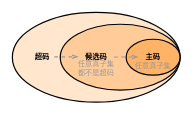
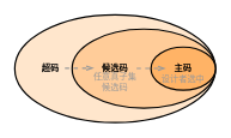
  <mxCell id="0" />
  <mxCell id="1" parent="0" />
  <mxCell id="2" value="" style="ellipse;whiteSpace=wrap;html=1;strokeWidth=2;fillColor=#FFE6CC;" parent="1" vertex="1"><mxGeometry x="20" y="20" width="280" height="150" as="geometry" /></mxCell>
  <mxCell id="3" value="" style="ellipse;whiteSpace=wrap;html=1;strokeWidth=2;fillColor=#FFCC99;" parent="1" vertex="1"><mxGeometry x="100" y="40" width="200" height="110" as="geometry" /></mxCell>
  <mxCell id="4" value="" style="ellipse;whiteSpace=wrap;html=1;strokeWidth=2;fillColor=#FFB366;" parent="1" vertex="1"><mxGeometry x="210" y="65" width="90" height="60" as="geometry" /></mxCell>
  <mxCell id="5" value="&lt;b&gt;超码&lt;/b&gt;" style="text;html=1;strokeColor=none;fillColor=none;align=center;verticalAlign=middle;whiteSpace=wrap;rounded=0;" parent="1" vertex="1"><mxGeometry x="40" y="80" width="60" height="30" as="geometry" /></mxCell>
  <mxCell id="6" value="&lt;b&gt;候选码&lt;/b&gt;" style="text;html=1;strokeColor=none;fillColor=none;align=center;verticalAlign=middle;whiteSpace=wrap;rounded=0;" parent="1" vertex="1"><mxGeometry x="130" y="80" width="60" height="30" as="geometry" /></mxCell>
  <mxCell id="7" value="&lt;b&gt;主码&lt;/b&gt;" style="text;html=1;strokeColor=none;fillColor=none;align=center;verticalAlign=middle;whiteSpace=wrap;rounded=0;" parent="1" vertex="1"><mxGeometry x="225" y="80" width="60" height="30" as="geometry" /></mxCell>
  <mxCell id="8" value="" style="endArrow=openThin;html=1;rounded=0;endFill=0;dashed=1;strokeWidth=2;strokeColor=#999999;" parent="1" edge="1"><mxGeometry width="50" height="50" relative="1" as="geometry"><mxPoint x="90" y="94.31" as="sourcePoint" /><mxPoint x="130" y="94.31" as="targetPoint" /></mxGeometry></mxCell>
  <mxCell id="9" value="" style="endArrow=openThin;html=1;rounded=0;endFill=0;dashed=1;strokeWidth=2;strokeColor=#999999;" parent="1" edge="1"><mxGeometry width="50" height="50" relative="1" as="geometry"><mxPoint x="190" y="94.66" as="sourcePoint" /><mxPoint x="230" y="94.66" as="targetPoint" /></mxGeometry></mxCell>
- <mxCell id="10" value="任意真子集" style="text;html=1;strokeColor=none;fillColor=none;align=center;verticalAlign=middle;whiteSpace=wrap;rounded=0;fontColor=#999999;" parent="1" vertex="1"><mxGeometry x="215" y="95" width="80" height="30" as="geometry" /></mxCell>
- <mxCell id="11" value="任意真子集&lt;br&gt;都不是超码" style="text;html=1;strokeColor=none;fillColor=none;align=center;verticalAlign=middle;whiteSpace=wrap;rounded=0;fontColor=#999999;" parent="1" vertex="1"><mxGeometry x="120" y="98" width="80" height="30" as="geometry" /></mxCell>
+ <mxCell id="10" value="设计者选中" style="text;html=1;strokeColor=none;fillColor=none;align=center;verticalAlign=middle;whiteSpace=wrap;rounded=0;fontColor=#999999;" parent="1" vertex="1"><mxGeometry x="215" y="95" width="80" height="30" as="geometry" /></mxCell>
+ <mxCell id="11" value="任意真子集&lt;br&gt;候选码" style="text;html=1;strokeColor=none;fillColor=none;align=center;verticalAlign=middle;whiteSpace=wrap;rounded=0;fontColor=#999999;" parent="1" vertex="1"><mxGeometry x="120" y="98" width="80" height="30" as="geometry" /></mxCell>
